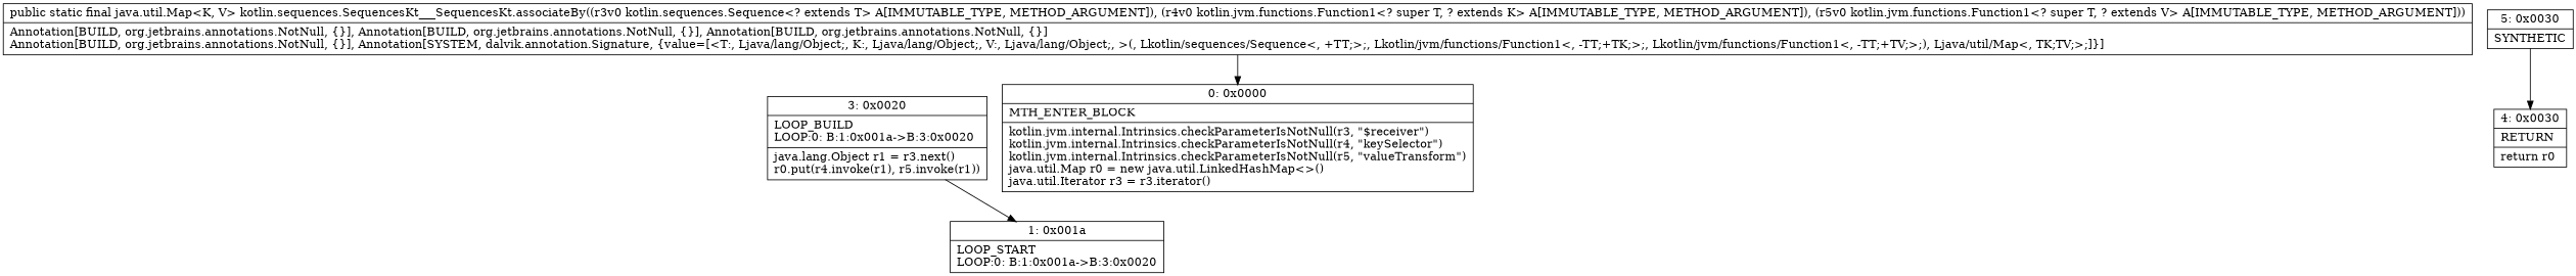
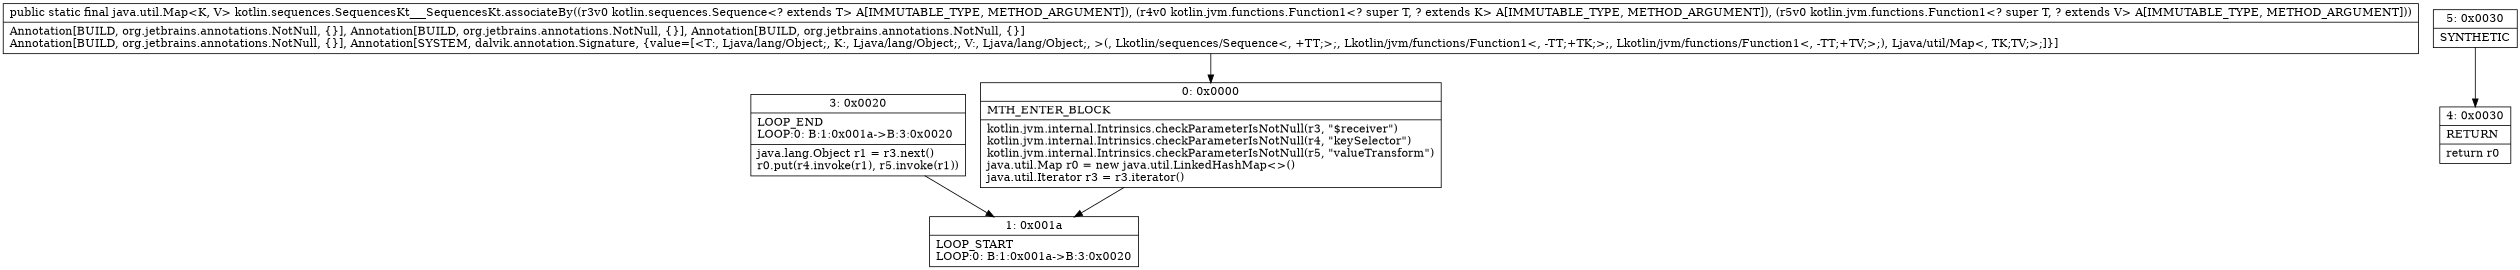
  digraph {
    node [shape=record]
    n1 [label="{0\:\ 0x0000|MTH_ENTER_BLOCK\l|kotlin.jvm.internal.Intrinsics.checkParameterIsNotNull(r3, \"$receiver\")\lkotlin.jvm.internal.Intrinsics.checkParameterIsNotNull(r4, \"keySelector\")\lkotlin.jvm.internal.Intrinsics.checkParameterIsNotNull(r5, \"valueTransform\")\ljava.util.Map r0 = new java.util.LinkedHashMap\<\>()\ljava.util.Iterator r3 = r3.iterator()\l}"]
    n2 [label="{1\:\ 0x001a|LOOP_START\lLOOP:0: B:1:0x001a\-\>B:3:0x0020\l}"]
-   n3 [label="{3\:\ 0x0020|LOOP_BUILD\lLOOP:0: B:1:0x001a\-\>B:3:0x0020\l|java.lang.Object r1 = r3.next()\lr0.put(r4.invoke(r1), r5.invoke(r1))\l}"]
+   n3 [label="{3\:\ 0x0020|LOOP_END\lLOOP:0: B:1:0x001a\-\>B:3:0x0020\l|java.lang.Object r1 = r3.next()\lr0.put(r4.invoke(r1), r5.invoke(r1))\l}"]
    n4 [label="{5\:\ 0x0030|SYNTHETIC\l}"]
    n5 [label="{4\:\ 0x0030|RETURN\l|return r0\l}"]
    n6 [label="{public static final java.util.Map\<K, V\> kotlin.sequences.SequencesKt___SequencesKt.associateBy((r3v0 kotlin.sequences.Sequence\<? extends T\> A[IMMUTABLE_TYPE, METHOD_ARGUMENT]), (r4v0 kotlin.jvm.functions.Function1\<? super T, ? extends K\> A[IMMUTABLE_TYPE, METHOD_ARGUMENT]), (r5v0 kotlin.jvm.functions.Function1\<? super T, ? extends V\> A[IMMUTABLE_TYPE, METHOD_ARGUMENT]))  | Annotation[BUILD, org.jetbrains.annotations.NotNull, \{\}], Annotation[BUILD, org.jetbrains.annotations.NotNull, \{\}], Annotation[BUILD, org.jetbrains.annotations.NotNull, \{\}]\lAnnotation[BUILD, org.jetbrains.annotations.NotNull, \{\}], Annotation[SYSTEM, dalvik.annotation.Signature, \{value=[\<T:, Ljava\/lang\/Object;, K:, Ljava\/lang\/Object;, V:, Ljava\/lang\/Object;, \>(, Lkotlin\/sequences\/Sequence\<, +TT;\>;, Lkotlin\/jvm\/functions\/Function1\<, \-TT;+TK;\>;, Lkotlin\/jvm\/functions\/Function1\<, \-TT;+TV;\>;), Ljava\/util\/Map\<, TK;TV;\>;]\}]\l}"]
+   n1 -> n2
    n3 -> n2
    n4 -> n5
    n6 -> n1
  }
